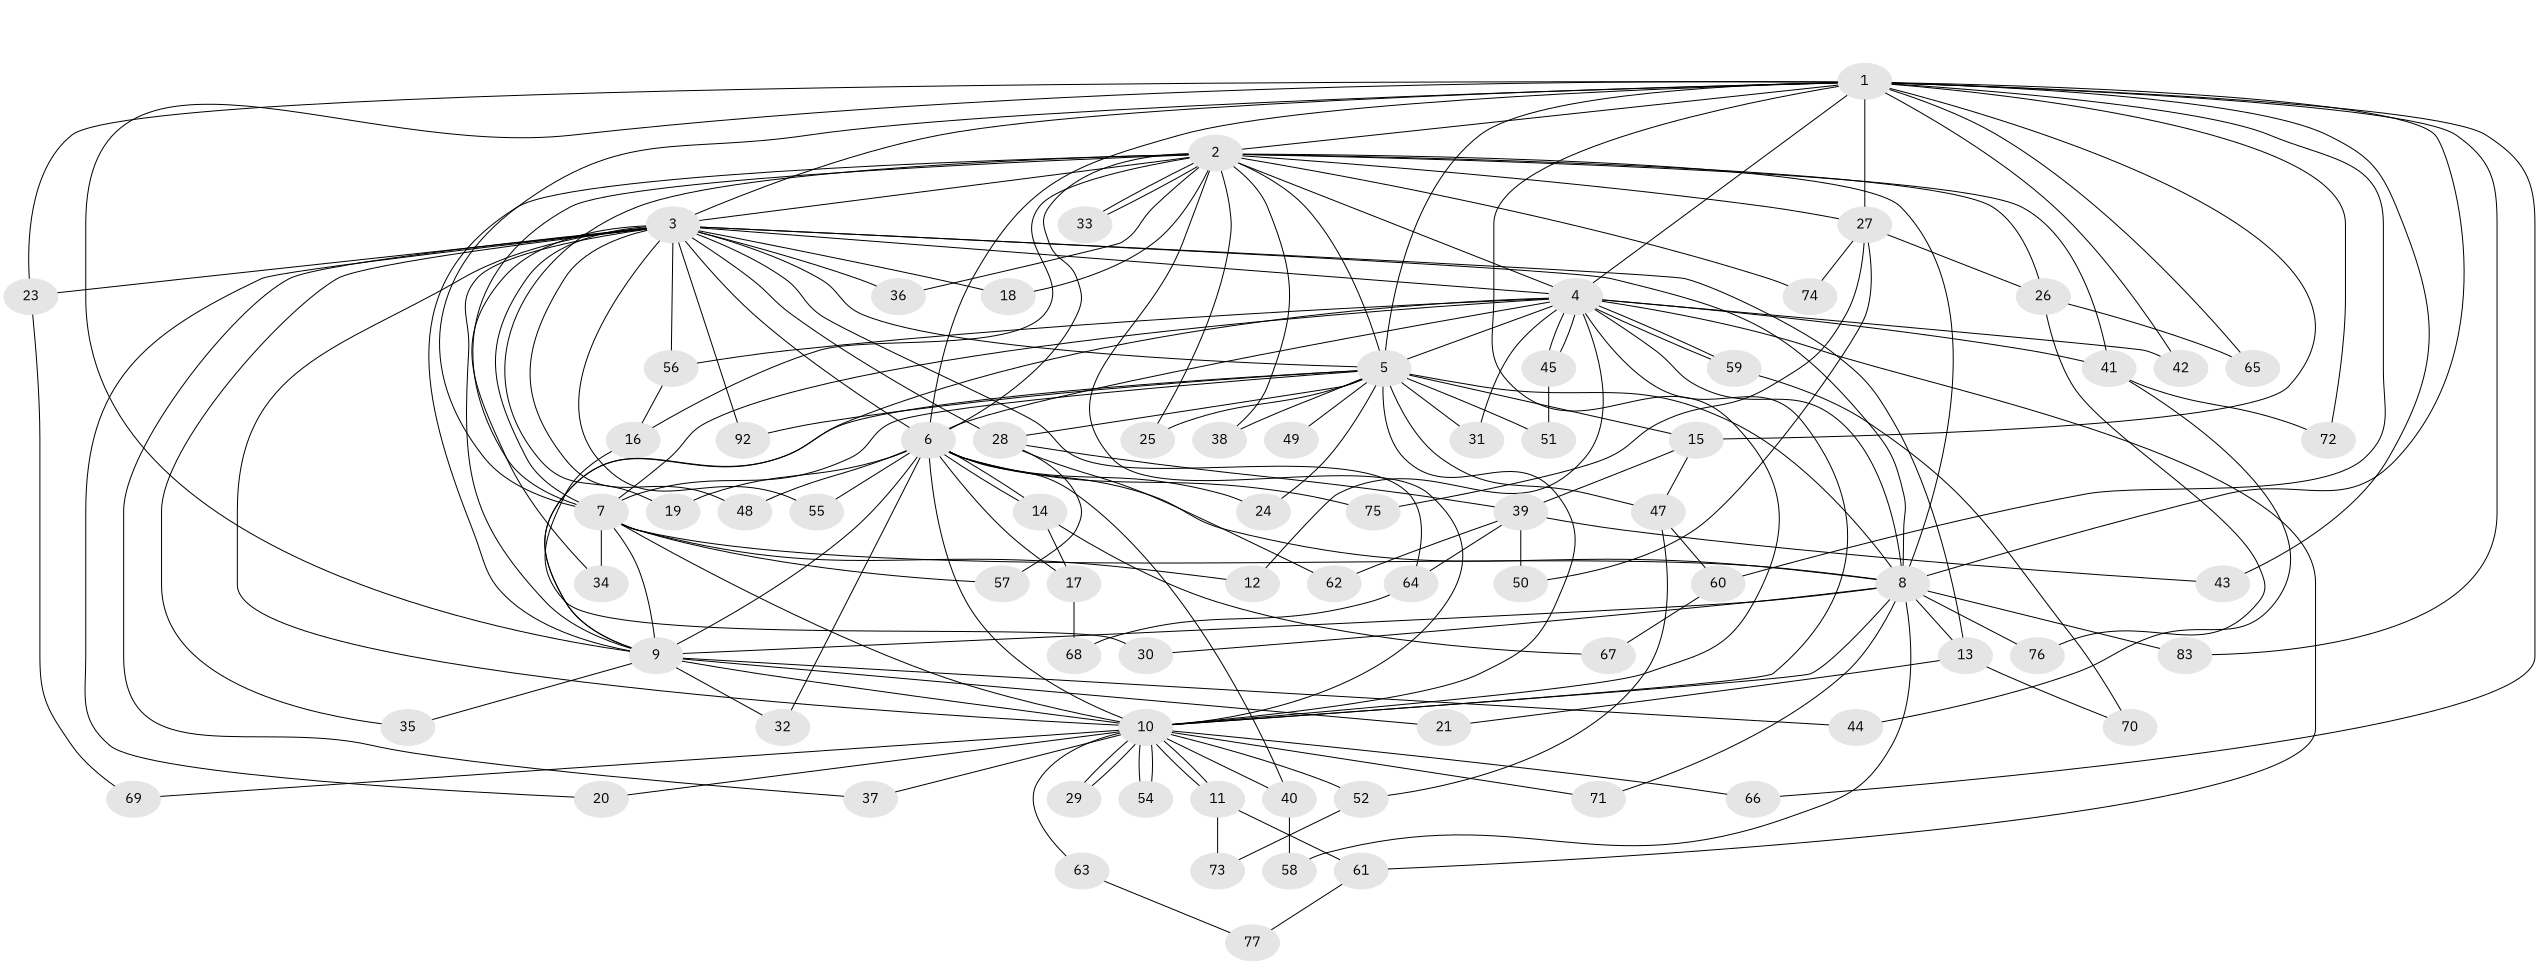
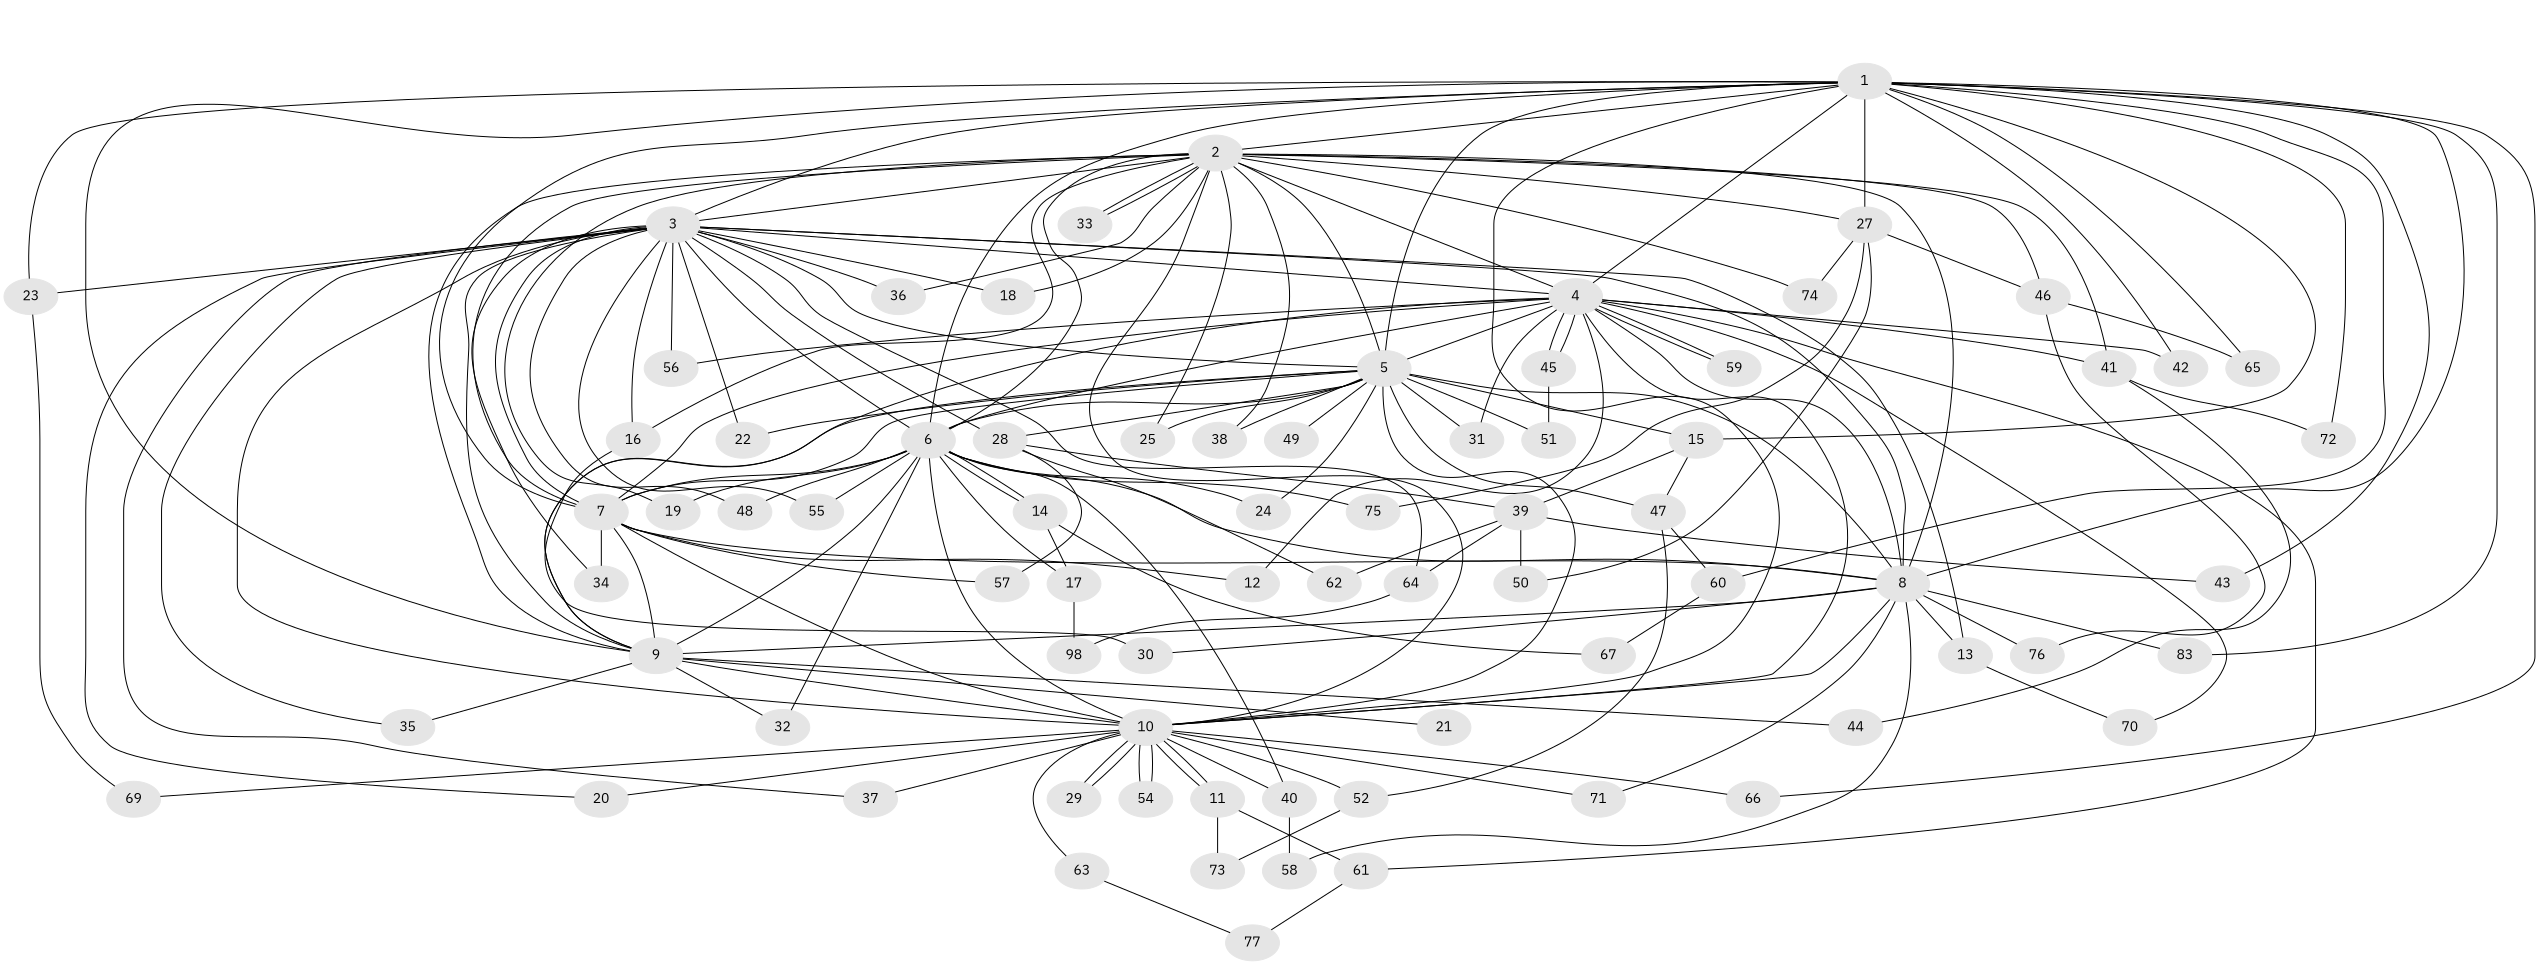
  graph {
    fontname="IBM Plex Sans"
    node [color=gray90 fontname="IBM Plex Sans" style=filled]
    edge [fontname="IBM Plex Sans"]
    1
    2
    3
    4
    5
    6
    7
    8
    9
    10
    15
    23
    27
    42
    43
    n16 [label=83]
    60
    65
    66
    72
    16
    18
    19
    25
    33
    36
    38
    41
-   46 [label=26]
+   46
    74
    13
    20
-   22 [label=92]
+   22
    28
    34
    35
    37
    48
    55
    56
    64
    12
    31
    45
    59
    61
    70
    24
    47
    49
    51
    14
    17
    32
    40
    75
    57
    30
    58
    71
    76
    21
    44
    11
    29
    52
    54
    63
    69
    39
    50
    67
    62
-   68
+   68 [label=98]
    77
    73
    1 -- 2
    1 -- 3
    1 -- 4
    1 -- 5
    1 -- 6
    1 -- 7
    1 -- 8
    1 -- 9
    1 -- 10
    1 -- 15
    1 -- 23
    1 -- 27
    1 -- 42
    1 -- 43
    1 -- n16
    1 -- 60
    1 -- 65
    1 -- 66
    1 -- 72
    2 -- 3
    2 -- 4
    2 -- 5
    2 -- 6
    2 -- 7
    2 -- 8
    2 -- 9
    2 -- 10
    2 -- 27
    2 -- 16
    2 -- 18
    2 -- 19
    2 -- 25
    2 -- 33
    2 -- 33
    2 -- 36
    2 -- 38
    2 -- 41
    2 -- 46
    2 -- 74
    3 -- 4
    3 -- 5
    3 -- 6
    3 -- 7
    3 -- 8
    3 -- 9
    3 -- 10
    3 -- 23
-   56 -- 16
+   3 -- 16
    3 -- 18
    3 -- 36
    3 -- 13
    3 -- 20
    3 -- 22
    3 -- 28
    3 -- 34
    3 -- 35
    3 -- 37
    3 -- 48
    3 -- 55
    3 -- 56
    3 -- 64
    4 -- 5
    4 -- 6
    4 -- 7
    4 -- 8
    4 -- 9
    4 -- 10
    4 -- 42
    4 -- 41
    4 -- 56
    4 -- 12
    4 -- 31
    4 -- 45
    4 -- 45
    4 -- 59
    4 -- 59
    4 -- 61
-   59 -- 70
+   4 -- 70
+   5 -- 6
    5 -- 7
    5 -- 8
    5 -- 9
    5 -- 10
    5 -- 15
    5 -- 25
    5 -- 38
    5 -- 22
    5 -- 28
    5 -- 31
    5 -- 24
    5 -- 47
    5 -- 49
    5 -- 51
+   6 -- 7
    6 -- 8
    6 -- 9
    6 -- 10
    6 -- 19
    6 -- 48
    6 -- 55
    6 -- 24
    6 -- 14
    6 -- 14
    6 -- 17
    6 -- 32
    6 -- 40
    6 -- 75
    7 -- 8
    7 -- 9
    7 -- 10
    7 -- 34
    7 -- 12
    7 -- 57
    8 -- 9
    8 -- 10
    8 -- n16
    8 -- 13
    8 -- 30
    8 -- 58
    8 -- 71
    8 -- 76
    9 -- 10
    9 -- 35
    9 -- 32
    9 -- 21
    9 -- 44
    10 -- 66
    10 -- 20
    10 -- 37
    10 -- 40
    10 -- 71
    10 -- 11
    10 -- 11
    10 -- 29
    10 -- 29
    10 -- 52
    10 -- 54
    10 -- 54
    10 -- 63
    10 -- 69
    15 -- 47
    15 -- 39
    23 -- 69
    27 -- 46
    27 -- 74
    27 -- 75
    27 -- 50
    60 -- 67
    16 -- 30
    41 -- 72
    41 -- 44
    46 -- 65
    46 -- 76
    13 -- 70
-   13 -- 21
    28 -- 57
    28 -- 39
    28 -- 62
    64 -- 68
    45 -- 51
    61 -- 77
    47 -- 60
    47 -- 52
    14 -- 17
    14 -- 67
    17 -- 68
    40 -- 58
    11 -- 61
    11 -- 73
    52 -- 73
    63 -- 77
    39 -- 43
    39 -- 64
    39 -- 50
    39 -- 62
  }
